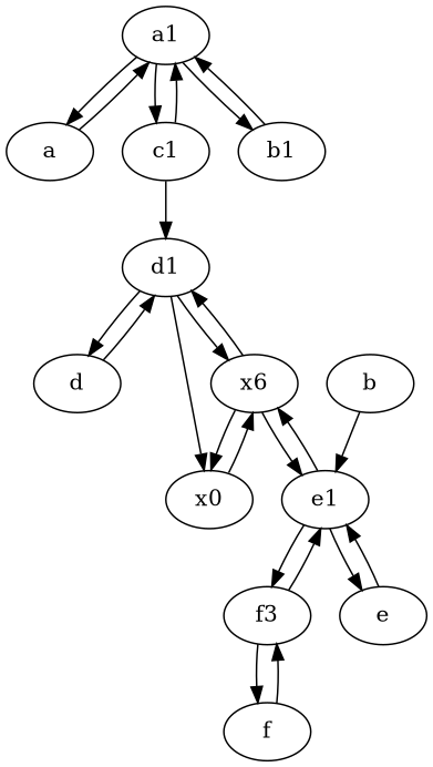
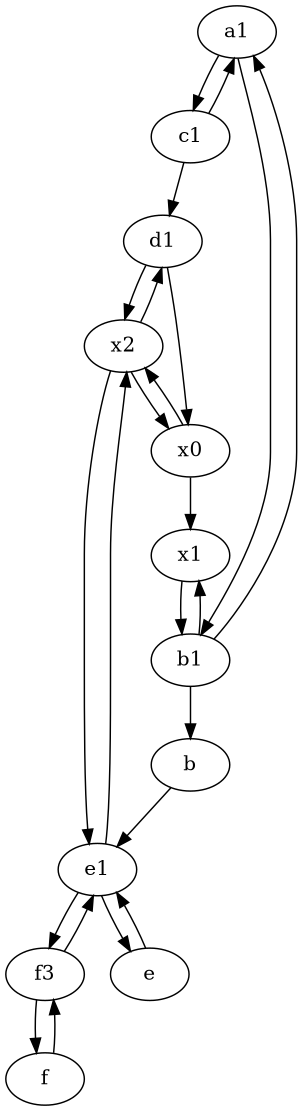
  digraph {
    a1
-   a
    c1
    b1
    d1
    b
-   d
-   x2 [label=x6]
+   x1
+   x2
    x0
    n11 [label=f3]
    f
    e1
    e
-   a1 -> a
    a1 -> c1
    a1 -> b1
-   a -> a1
    c1 -> a1
    c1 -> d1
    b1 -> a1
-   d1 -> d
+   b1 -> b
+   b1 -> x1
    d1 -> x2
    d1 -> x0
    b -> e1
-   d -> d1
+   x1 -> b1
    x2 -> d1
    x2 -> x0
    x2 -> e1
+   x0 -> x1
    x0 -> x2
    n11 -> f
    n11 -> e1
    f -> n11
    e1 -> x2
    e1 -> n11
    e1 -> e
    e -> e1
  }
